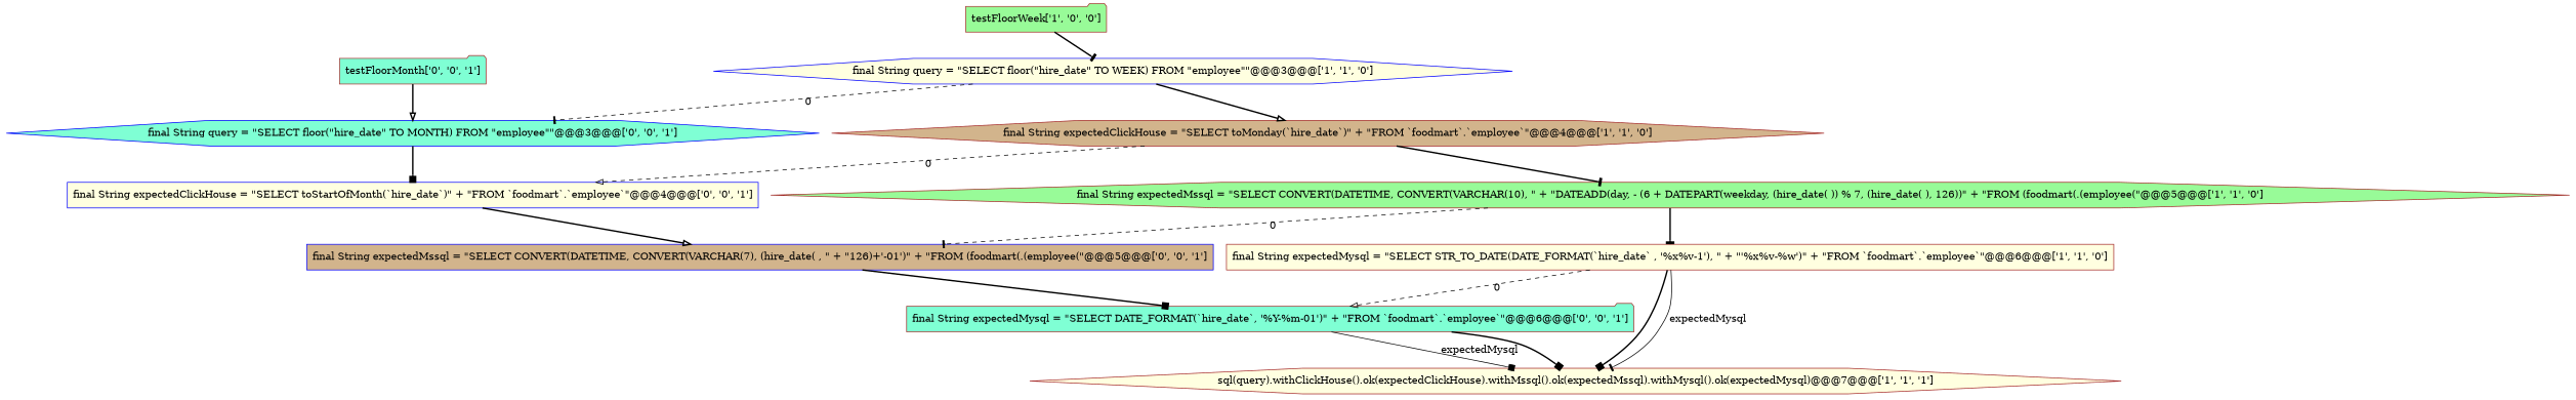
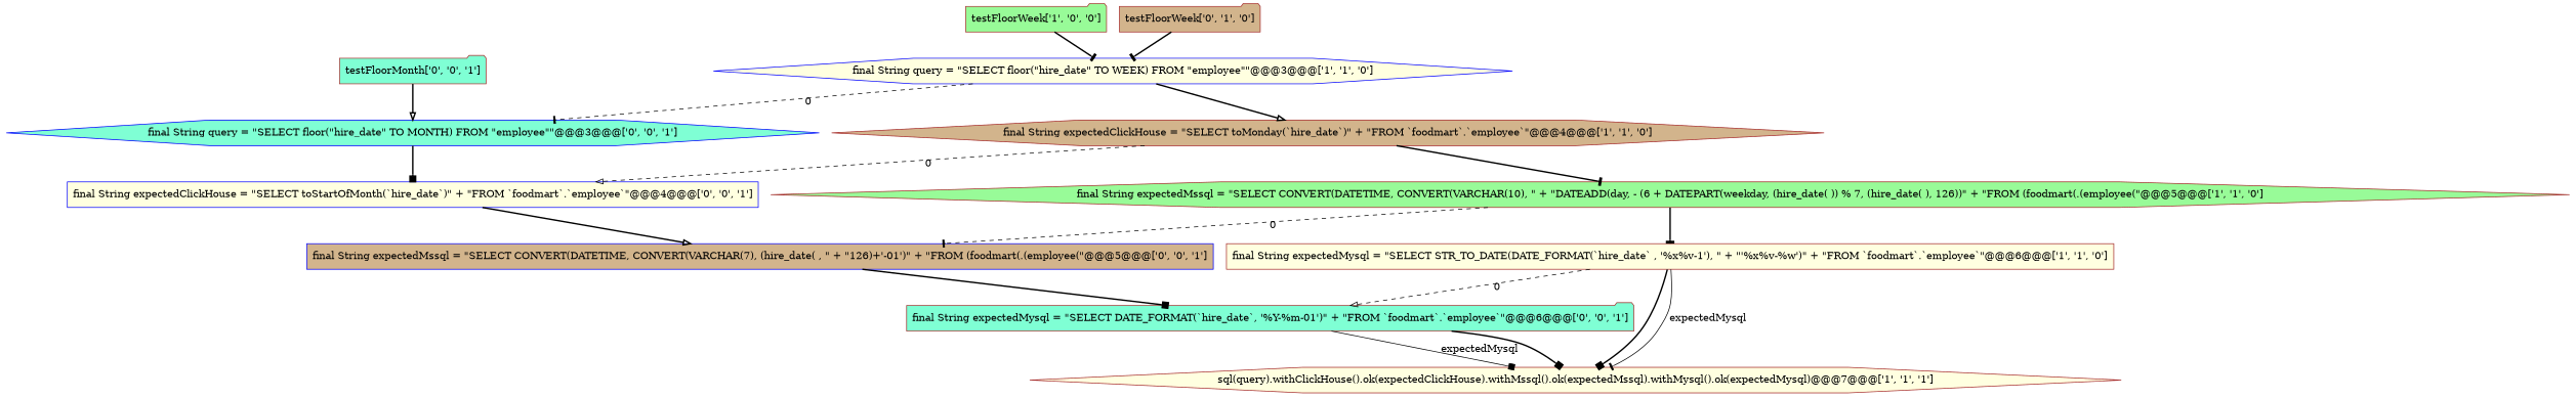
  digraph {
    node [fillcolor=lightyellow shape=hexagon style=filled color=brown]
    edge [style=bold arrowhead=tee]
    n1 [label="final String expectedMysql = \"SELECT STR_TO_DATE(DATE_FORMAT(`hire_date` , '%x%v-1'), \" + \"'%x%v-%w')\" + \"FROM `foodmart`.`employee`\"@@@6@@@['1', '1', '0']" shape=box]
    n2 [label="sql(query).withClickHouse().ok(expectedClickHouse).withMssql().ok(expectedMssql).withMysql().ok(expectedMysql)@@@7@@@['1', '1', '1']"]
    n3 [fillcolor=aquamarine label="final String expectedMysql = \"SELECT DATE_FORMAT(`hire_date`, '%Y-%m-01')\" + \"FROM `foodmart`.`employee`\"@@@6@@@['0', '0', '1']" shape=folder]
    n4 [fillcolor=tan label="final String expectedClickHouse = \"SELECT toMonday(`hire_date`)\" + \"FROM `foodmart`.`employee`\"@@@4@@@['1', '1', '0']"]
    n5 [label="final String expectedClickHouse = \"SELECT toStartOfMonth(`hire_date`)\" + \"FROM `foodmart`.`employee`\"@@@4@@@['0', '0', '1']" shape=box color=blue]
    n6 [fillcolor=palegreen label="final String expectedMssql = \"SELECT CONVERT(DATETIME, CONVERT(VARCHAR(10), \" + \"DATEADD(day, - (6 + DATEPART(weekday, (hire_date( )) % 7, (hire_date( ), 126))\" + \"FROM (foodmart(.(employee(\"@@@5@@@['1', '1', '0']"]
    n7 [fillcolor=palegreen label="testFloorWeek['1', '0', '0']" shape=folder]
    n8 [label="final String query = \"SELECT floor(\"hire_date\" TO WEEK) FROM \"employee\"\"@@@3@@@['1', '1', '0']" color=blue]
    n9 [fillcolor=aquamarine label="final String query = \"SELECT floor(\"hire_date\" TO MONTH) FROM \"employee\"\"@@@3@@@['0', '0', '1']" color=blue]
    n10 [fillcolor=tan label="final String expectedMssql = \"SELECT CONVERT(DATETIME, CONVERT(VARCHAR(7), (hire_date( , \" + \"126)+'-01')\" + \"FROM (foodmart(.(employee(\"@@@5@@@['0', '0', '1']" shape=box color=blue]
+   n11 [fillcolor=tan label="testFloorWeek['0', '1', '0']" shape=folder]
    n12 [fillcolor=aquamarine label="testFloorMonth['0', '0', '1']" shape=folder]
    n1 -> n2 [arrowhead=box]
    n1 -> n2 [label=expectedMysql style=solid]
    n1 -> n3 [label=0 style=dashed arrowhead=onormal]
    n3 -> n2 [label=expectedMysql style=solid arrowhead=box]
    n3 -> n2 [arrowhead=box]
    n4 -> n5 [label=0 style=dashed arrowhead=onormal]
    n4 -> n6
    n5 -> n10 [arrowhead=onormal]
    n6 -> n1
    n6 -> n10 [label=0 style=dashed]
    n7 -> n8
    n8 -> n4 [arrowhead=onormal]
    n8 -> n9 [label=0 style=dashed]
    n9 -> n5 [arrowhead=box]
    n10 -> n3 [arrowhead=box]
+   n11 -> n8
    n12 -> n9 [arrowhead=onormal]
  }
